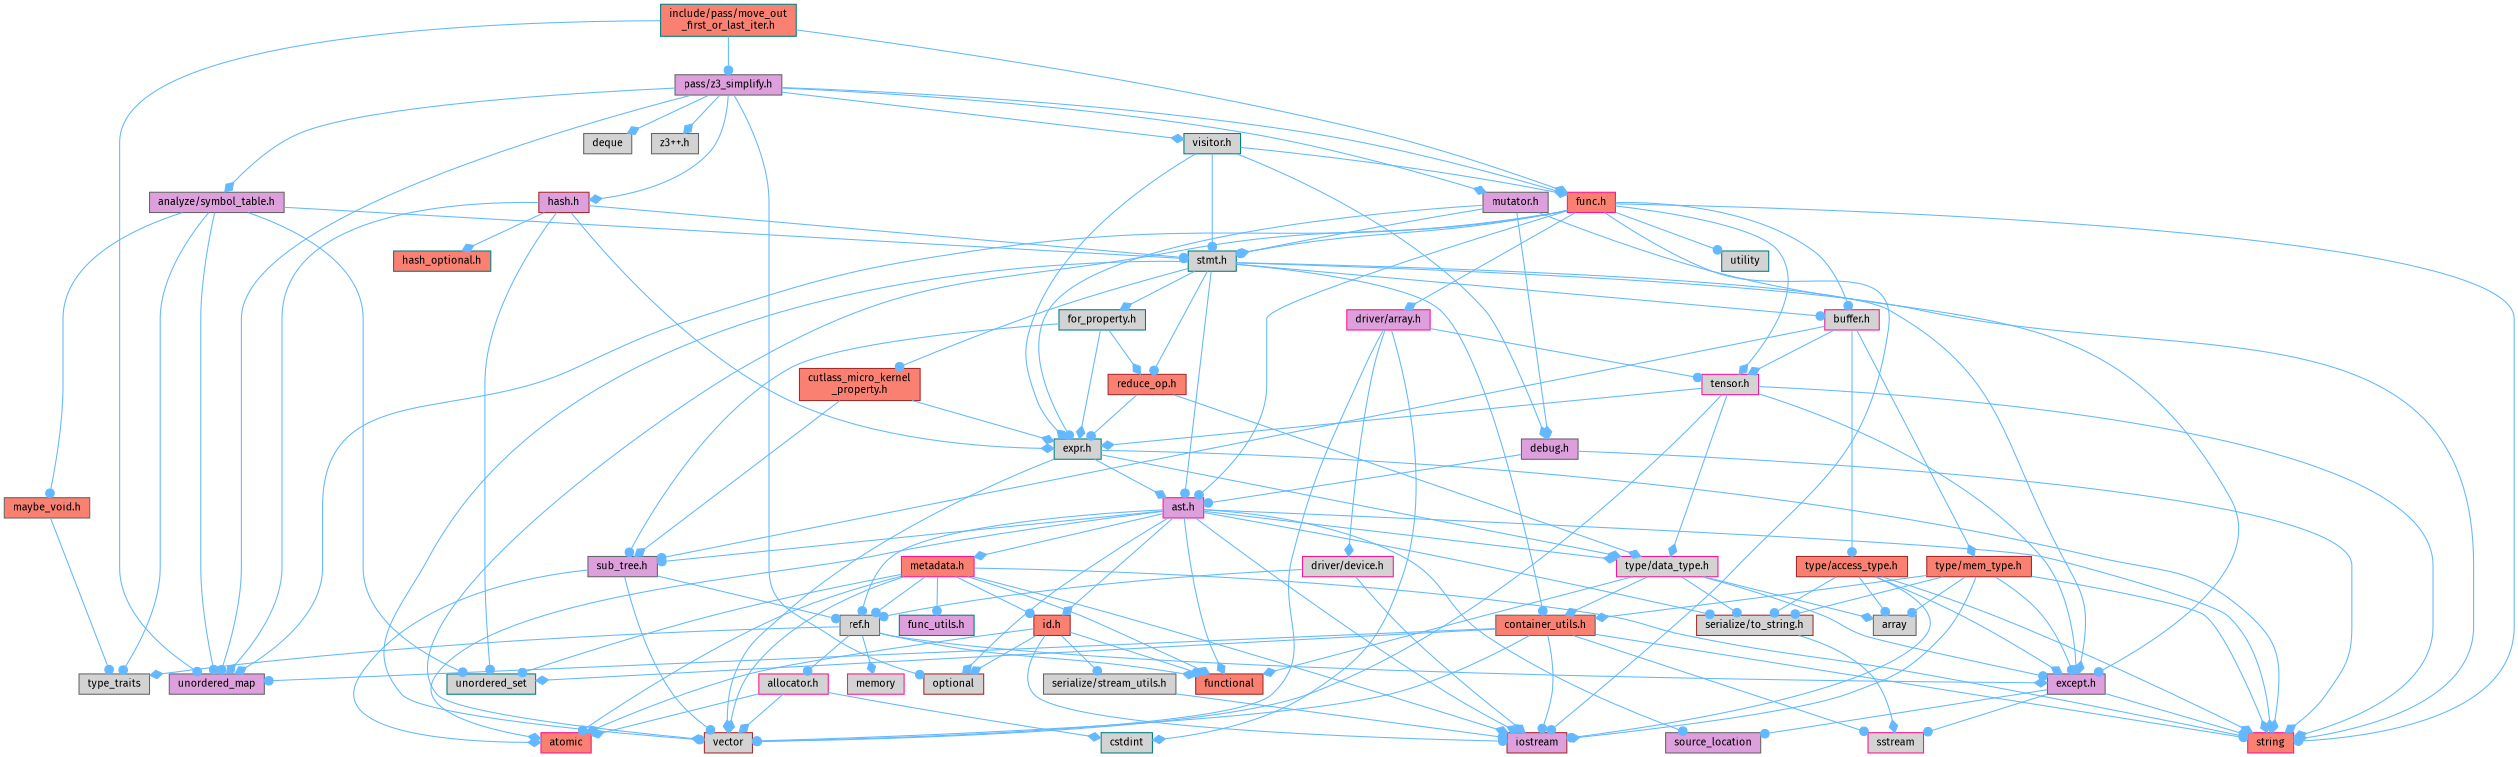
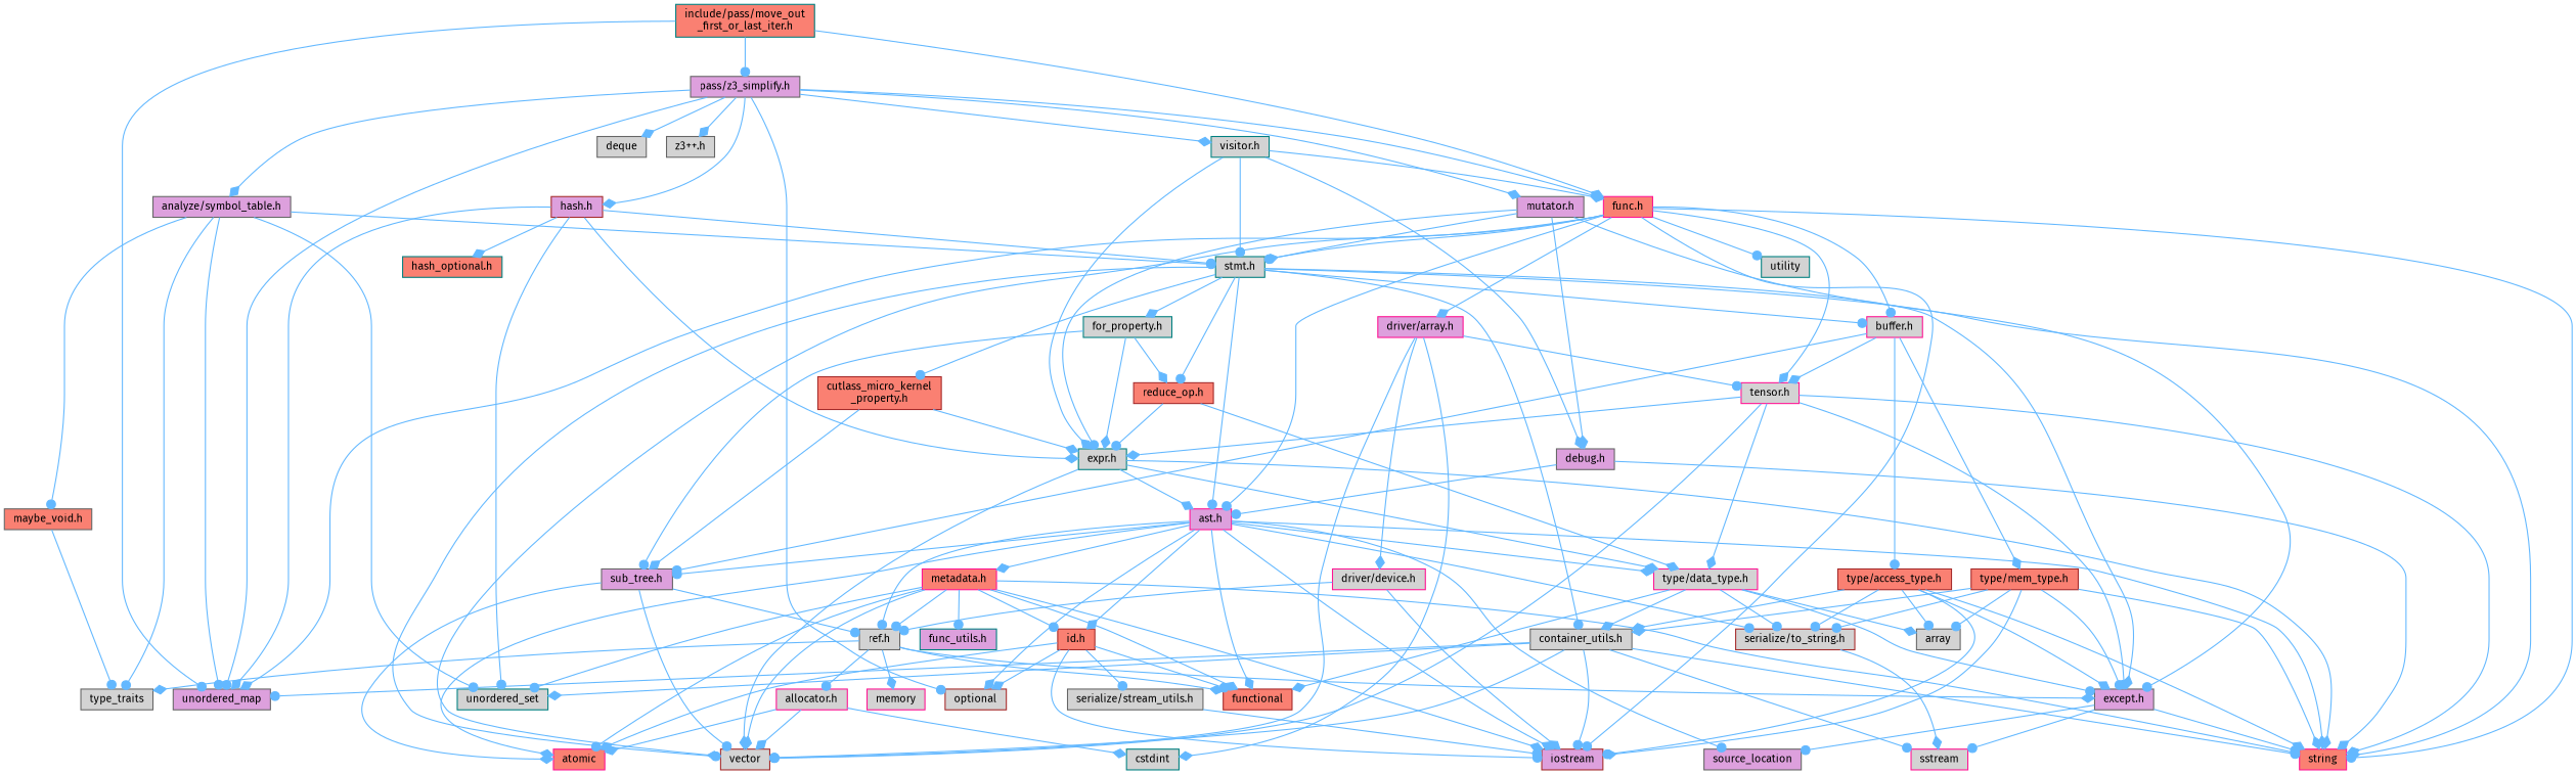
  digraph {
    fontname="Fira Sans"
    node [color=gray40 fillcolor=lightgrey fontname="Fira Sans" fontsize=10 shape=box style=filled]
    edge [arrowhead=diamond color=steelblue1 fontname="Fira Sans" fontsize=10 labelfontname=Helvetica labelfontsize=10 style=solid]
    n1 [color=teal fillcolor=salmon fontcolor=black height=0.2 label="include/pass/move_out\l_first_or_last_iter.h" width=0.4]
    n2 [fillcolor=plum height=0.2 label=unordered_map width=0.4]
    n3 [color=deeppink fillcolor=salmon height=0.2 label="func.h" width=0.4]
    n4 [fillcolor=plum height=0.2 label="pass/z3_simplify.h" width=0.4]
    n5 [color=brown fillcolor=plum height=0.2 label=iostream width=0.4]
    n6 [color=deeppink fillcolor=salmon height=0.2 label=string width=0.4]
    n7 [color=teal height=0.2 label=utility width=0.4]
    n8 [color=brown height=0.2 label=vector width=0.4]
    n9 [color=deeppink fillcolor=plum height=0.2 label="ast.h" width=0.4]
    n10 [color=deeppink height=0.2 label="buffer.h" width=0.4]
    n11 [color=deeppink height=0.2 label="tensor.h" width=0.4]
    n12 [color=deeppink fillcolor=plum height=0.2 label="driver/array.h" width=0.4]
    n13 [color=teal height=0.2 label="stmt.h" width=0.4]
    n14 [color=brown height=0.2 label=optional width=0.4]
    n15 [height=0.2 label=deque width=0.4]
    n16 [height=0.2 label="z3++.h" width=0.4]
    n17 [fillcolor=plum height=0.2 label="analyze/symbol_table.h" width=0.4]
    n18 [color=brown fillcolor=plum height=0.2 label="hash.h" width=0.4]
    n19 [fillcolor=plum height=0.2 label="mutator.h" width=0.4]
    n20 [color=teal height=0.2 label="visitor.h" width=0.4]
    n21 [color=deeppink fillcolor=salmon height=0.2 label=atomic width=0.4]
    n22 [color=brown fillcolor=salmon height=0.2 label=functional width=0.4]
    n23 [fillcolor=plum height=0.2 label=source_location width=0.4]
    n24 [color=brown fillcolor=salmon height=0.2 label="id.h" width=0.4]
    n25 [color=deeppink fillcolor=salmon height=0.2 label="metadata.h" width=0.4]
    n26 [height=0.2 label="ref.h" width=0.4]
    n27 [color=brown height=0.2 label="serialize/to_string.h" width=0.4]
    n28 [fillcolor=plum height=0.2 label="sub_tree.h" width=0.4]
    n29 [color=deeppink height=0.2 label="type/data_type.h" width=0.4]
    n30 [color=brown fillcolor=salmon height=0.2 label="type/access_type.h" width=0.4]
    n31 [color=brown fillcolor=salmon height=0.2 label="type/mem_type.h" width=0.4]
    n32 [fillcolor=plum height=0.2 label="except.h" width=0.4]
    n33 [color=teal height=0.2 label="expr.h" width=0.4]
    n34 [color=teal height=0.2 label=cstdint width=0.4]
    n35 [color=deeppink height=0.2 label="driver/device.h" width=0.4]
-   n36 [fillcolor=salmon height=0.2 label="container_utils.h" width=0.4]
+   n36 [height=0.2 label="container_utils.h" width=0.4]
    n37 [color=brown fillcolor=salmon height=0.2 label="cutlass_micro_kernel\l_property.h" width=0.4]
    n38 [color=teal height=0.2 label="for_property.h" width=0.4]
    n39 [color=brown fillcolor=salmon height=0.2 label="reduce_op.h" width=0.4]
    n40 [height=0.2 label="serialize/stream_utils.h" width=0.4]
    n41 [color=teal height=0.2 label=unordered_set width=0.4]
    n42 [color=teal fillcolor=plum height=0.2 label="func_utils.h" width=0.4]
    n43 [color=deeppink height=0.2 label=memory width=0.4]
    n44 [height=0.2 label=type_traits width=0.4]
    n45 [color=deeppink height=0.2 label="allocator.h" width=0.4]
    n46 [color=deeppink height=0.2 label=sstream width=0.4]
    n47 [height=0.2 label=array width=0.4]
    n48 [fillcolor=salmon height=0.2 label="maybe_void.h" width=0.4]
    n49 [color=teal fillcolor=salmon height=0.2 label="hash_optional.h" width=0.4]
    n50 [fillcolor=plum height=0.2 label="debug.h" width=0.4]
    n1 -> n2 [arrowhead=dot]
    n1 -> n3
    n1 -> n4 [arrowhead=dot]
    n3 -> n2
    n3 -> n5 [arrowhead=dot]
    n3 -> n6 [arrowhead=dot]
    n3 -> n7 [arrowhead=dot]
    n3 -> n8
    n3 -> n9 [arrowhead=dot]
    n3 -> n10 [arrowhead=dot]
    n3 -> n11
    n3 -> n12
    n3 -> n13
    n4 -> n2 [arrowhead=dot]
    n4 -> n3
    n4 -> n14 [arrowhead=dot]
    n4 -> n15
    n4 -> n16
    n4 -> n17
    n4 -> n18
    n4 -> n19
    n4 -> n20
    n9 -> n5
    n9 -> n6
    n9 -> n14
    n9 -> n21
    n9 -> n22
    n9 -> n23 [arrowhead=dot]
    n9 -> n24
    n9 -> n25
    n9 -> n26 [arrowhead=dot]
    n9 -> n27 [arrowhead=dot]
    n9 -> n28 [arrowhead=dot]
    n9 -> n29
    n10 -> n11
    n10 -> n28 [arrowhead=dot]
    n10 -> n30 [arrowhead=dot]
    n10 -> n31
    n11 -> n6
    n11 -> n8 [arrowhead=dot]
    n11 -> n29
    n11 -> n32 [arrowhead=dot]
    n11 -> n33
    n12 -> n8 [arrowhead=dot]
    n12 -> n11 [arrowhead=dot]
    n12 -> n34
    n12 -> n35
    n13 -> n6
    n13 -> n8 [arrowhead=dot]
    n13 -> n9 [arrowhead=dot]
    n13 -> n10 [arrowhead=dot]
    n13 -> n32
    n13 -> n36 [arrowhead=dot]
    n13 -> n37 [arrowhead=dot]
    n13 -> n38
    n13 -> n39 [arrowhead=dot]
    n17 -> n2 [arrowhead=dot]
    n17 -> n13 [arrowhead=dot]
    n17 -> n41 [arrowhead=dot]
    n17 -> n44 [arrowhead=dot]
    n17 -> n48 [arrowhead=dot]
    n18 -> n2
    n18 -> n13 [arrowhead=dot]
    n18 -> n33
    n18 -> n41 [arrowhead=dot]
    n18 -> n49
    n19 -> n13 [arrowhead=dot]
    n19 -> n32 [arrowhead=dot]
    n19 -> n33 [arrowhead=dot]
    n19 -> n50
    n20 -> n3
    n20 -> n13 [arrowhead=dot]
    n20 -> n33
    n20 -> n50
    n24 -> n5 [arrowhead=dot]
    n24 -> n14
    n24 -> n21
    n24 -> n22 [arrowhead=dot]
    n24 -> n40 [arrowhead=dot]
    n25 -> n5
    n25 -> n6 [arrowhead=dot]
    n25 -> n8
    n25 -> n21 [arrowhead=dot]
    n25 -> n22
    n25 -> n24 [arrowhead=dot]
    n25 -> n26 [arrowhead=dot]
    n25 -> n41 [arrowhead=dot]
    n25 -> n42 [arrowhead=dot]
    n26 -> n22
    n26 -> n32
    n26 -> n43
    n26 -> n44
    n26 -> n45 [arrowhead=dot]
    n27 -> n46
    n28 -> n8 [arrowhead=dot]
    n28 -> n21
    n28 -> n26 [arrowhead=dot]
    n29 -> n22
    n29 -> n27 [arrowhead=dot]
    n29 -> n32 [arrowhead=dot]
    n29 -> n36
    n29 -> n47
    n30 -> n5 [arrowhead=dot]
    n30 -> n6
    n30 -> n27 [arrowhead=dot]
    n30 -> n32
+   n30 -> n36
    n30 -> n47 [arrowhead=dot]
    n31 -> n5
    n31 -> n6
    n31 -> n27 [arrowhead=dot]
    n31 -> n32 [arrowhead=dot]
    n31 -> n36
    n31 -> n47 [arrowhead=dot]
    n32 -> n6 [arrowhead=dot]
    n32 -> n23 [arrowhead=dot]
    n32 -> n46 [arrowhead=dot]
    n33 -> n6
    n33 -> n8
    n33 -> n9
    n33 -> n29
    n35 -> n5
    n35 -> n26 [arrowhead=dot]
    n36 -> n2 [arrowhead=dot]
    n36 -> n5 [arrowhead=dot]
    n36 -> n6 [arrowhead=dot]
    n36 -> n8 [arrowhead=dot]
    n36 -> n41
    n36 -> n46 [arrowhead=dot]
    n37 -> n28
    n37 -> n33
    n38 -> n28 [arrowhead=dot]
    n38 -> n33
    n38 -> n39
    n39 -> n29
    n39 -> n33 [arrowhead=dot]
    n40 -> n5 [arrowhead=dot]
    n45 -> n8
    n45 -> n21
    n45 -> n34
    n48 -> n44 [arrowhead=dot]
    n50 -> n6
    n50 -> n9 [arrowhead=dot]
  }
